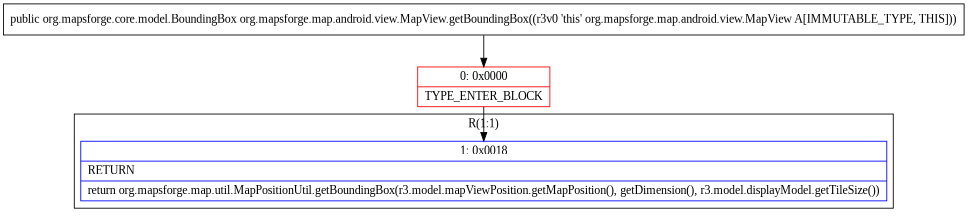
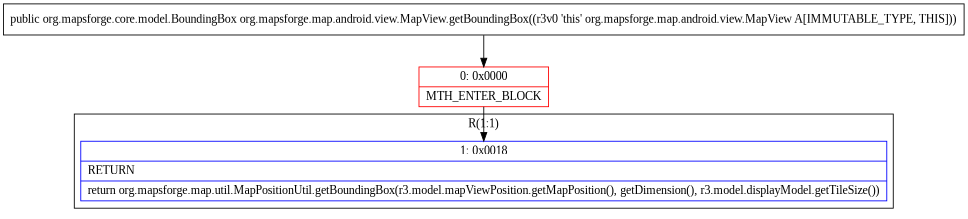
  digraph {
    fontname="Liberation Serif"
    node [shape=record fontname="Liberation Serif"]
    edge [fontname="Liberation Serif"]
    n1 [color=blue label="{1\:\ 0x0018|RETURN\l|return org.mapsforge.map.util.MapPositionUtil.getBoundingBox(r3.model.mapViewPosition.getMapPosition(), getDimension(), r3.model.displayModel.getTileSize())\l}"]
-   n2 [color=red label="{0\:\ 0x0000|TYPE_ENTER_BLOCK\l}"]
+   n2 [color=red label="{0\:\ 0x0000|MTH_ENTER_BLOCK\l}"]
    n3 [label="{public org.mapsforge.core.model.BoundingBox org.mapsforge.map.android.view.MapView.getBoundingBox((r3v0 'this' org.mapsforge.map.android.view.MapView A[IMMUTABLE_TYPE, THIS])) }"]
    subgraph cluster_1 {
      label="R(1:1)"
      n1
    }
    n2 -> n1
    n3 -> n2
  }
